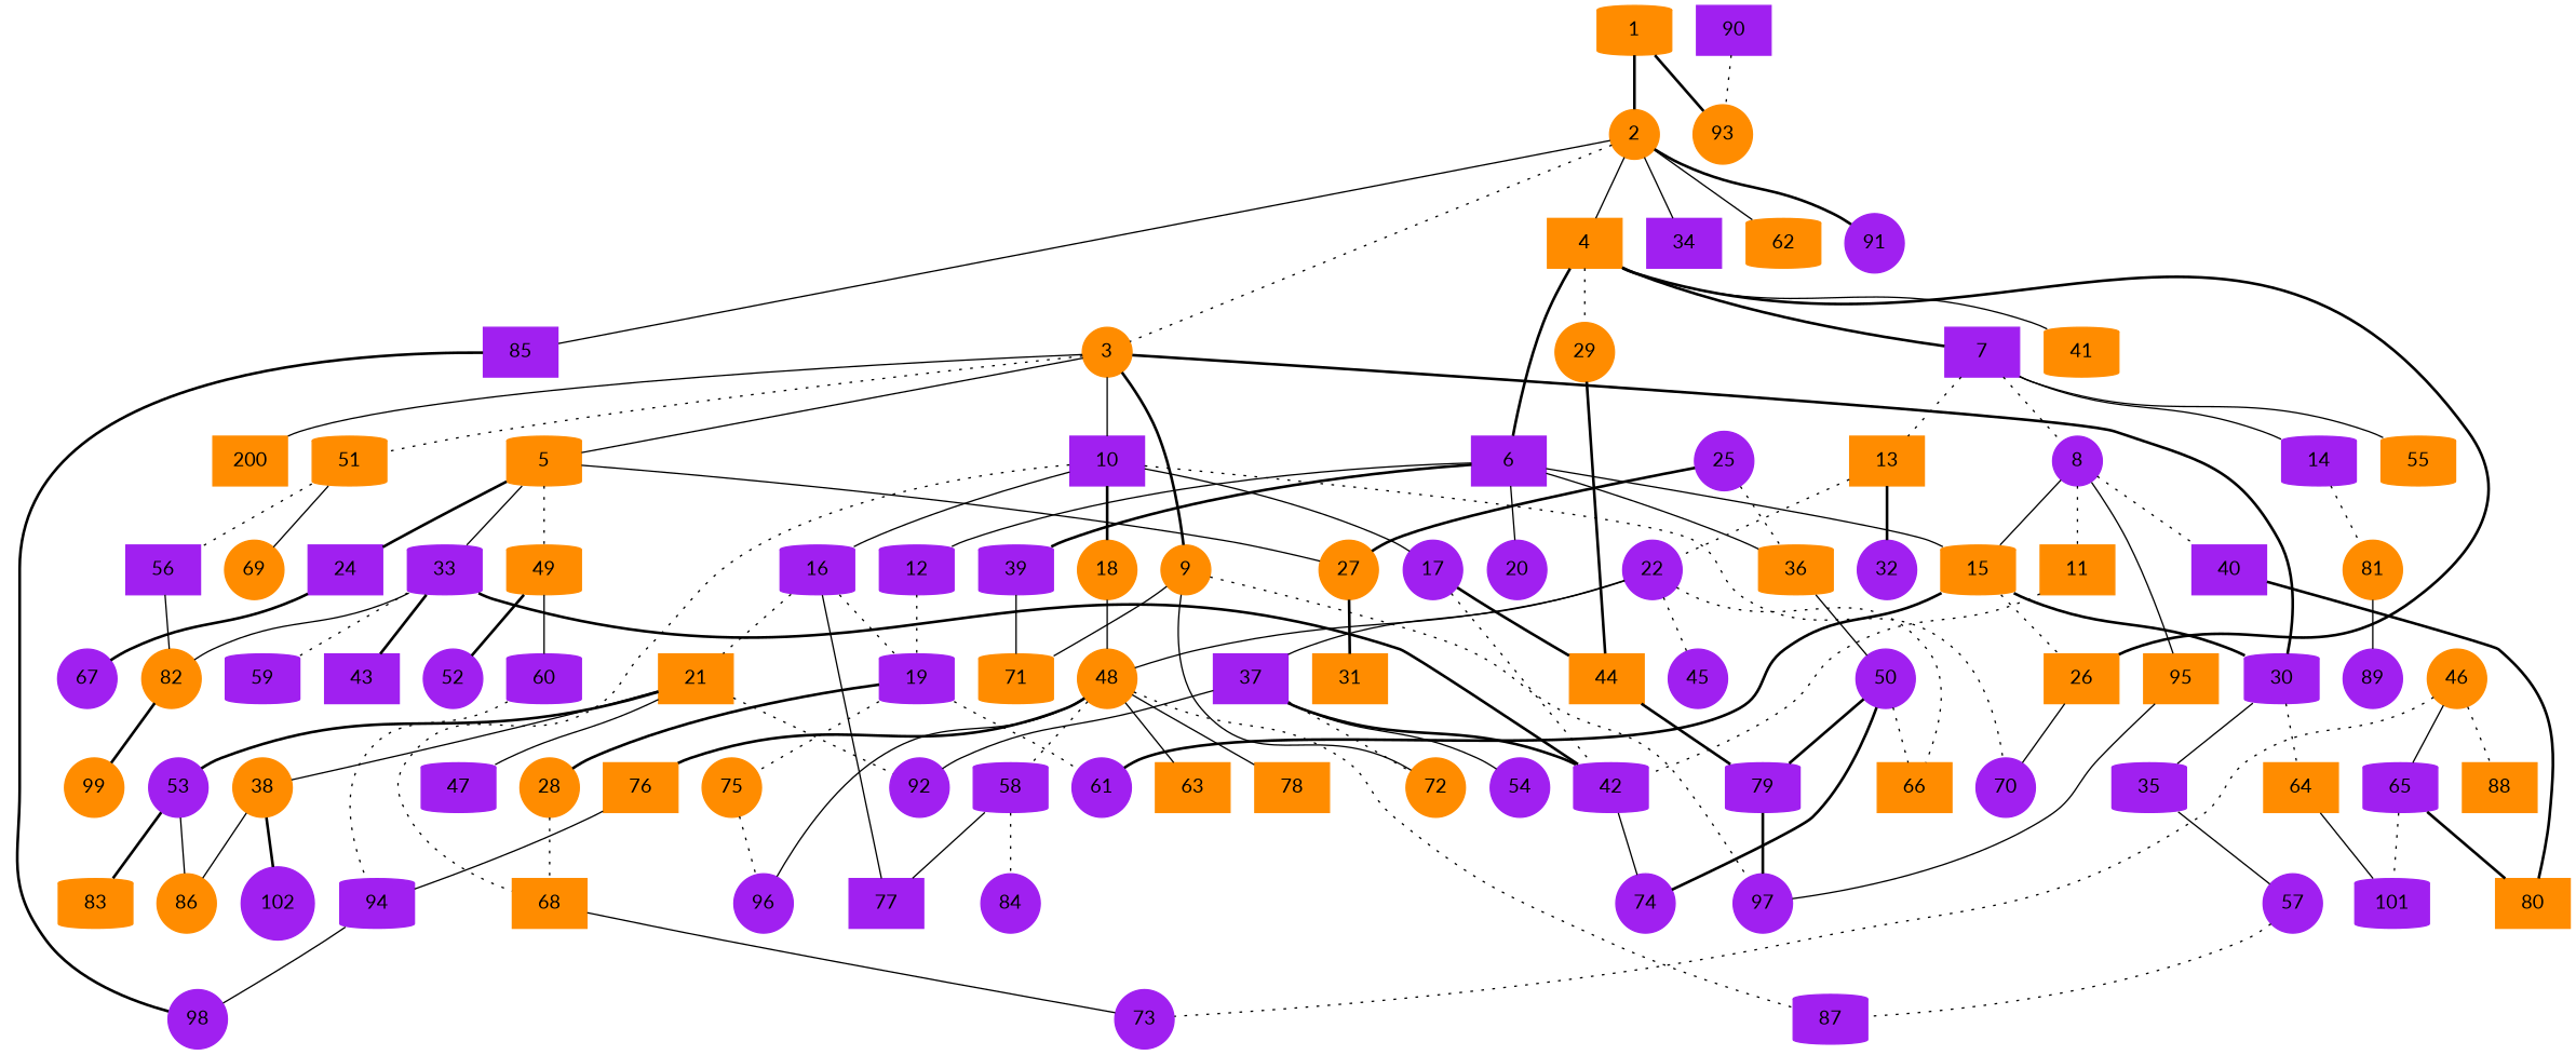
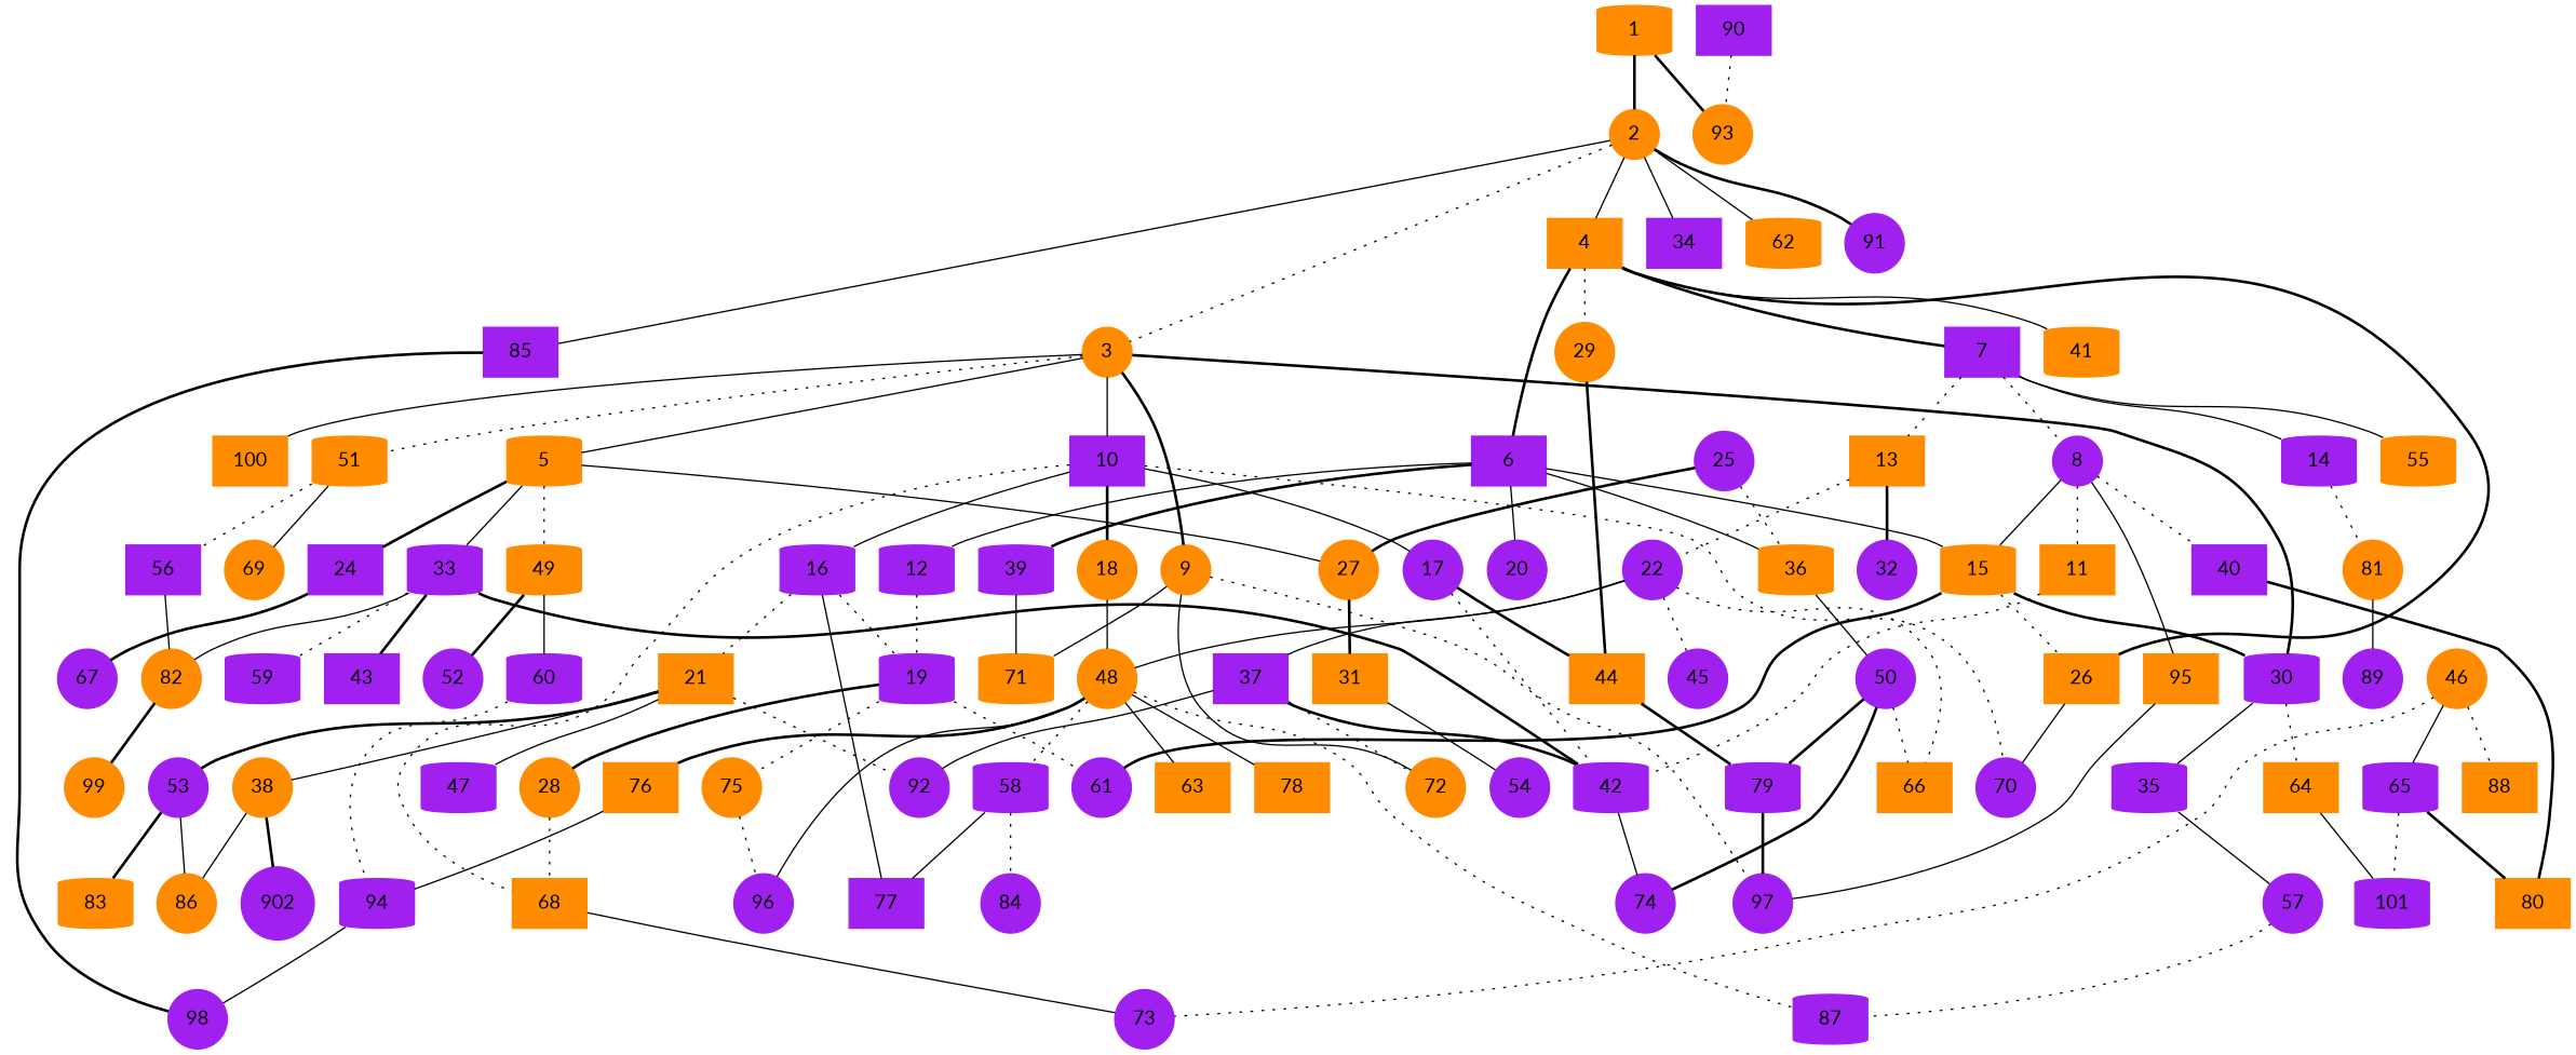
  graph {
    fontname=Lato
    node [color=purple fontname=Lato shape=circle style=filled]
    edge [fontname=Lato style=solid]
    1 [color=darkorange shape=cylinder]
    2 [color=darkorange]
    93 [color=darkorange]
    3 [color=darkorange]
    4 [color=darkorange shape=box]
    34 [shape=box]
    62 [color=darkorange shape=cylinder]
    85 [shape=box]
    91
    5 [color=darkorange shape=cylinder]
    9 [color=darkorange]
    10 [shape=box]
    30 [shape=cylinder]
    51 [color=darkorange shape=cylinder]
-   100 [color=darkorange shape=box label=200]
+   100 [color=darkorange shape=box]
    6 [shape=box]
    7 [shape=box]
    26 [color=darkorange shape=box]
    29 [color=darkorange]
    41 [color=darkorange shape=cylinder]
    98
    24 [shape=box]
    27 [color=darkorange]
    33 [shape=cylinder]
    49 [color=darkorange shape=cylinder]
    71 [color=darkorange shape=cylinder]
    72 [color=darkorange]
    97
    16 [shape=cylinder]
    17
    18 [color=darkorange]
    68 [color=darkorange shape=box]
    70
    35 [shape=cylinder]
    64 [color=darkorange shape=box]
    56 [shape=box]
    69 [color=darkorange]
    12 [shape=cylinder]
    15 [color=darkorange shape=cylinder]
    20
    36 [color=darkorange shape=cylinder]
    39 [shape=cylinder]
    8
    13 [color=darkorange shape=box]
    14 [shape=cylinder]
    55 [color=darkorange shape=cylinder]
    44 [color=darkorange shape=box]
    67
    31 [color=darkorange shape=box]
    42 [shape=cylinder]
    43 [shape=box]
    59 [shape=cylinder]
    82 [color=darkorange]
    52
    60 [shape=cylinder]
    19 [shape=cylinder]
    61
    50
    11 [color=darkorange shape=box]
    40 [shape=box]
    95 [color=darkorange shape=box]
    22
    32
    81 [color=darkorange]
    80 [color=darkorange shape=box]
    21 [color=darkorange shape=box]
    77 [shape=box]
    48 [color=darkorange]
    73
    74
    25
    37 [shape=box]
    45
    66 [color=darkorange shape=box]
    89
    28 [color=darkorange]
    75 [color=darkorange]
    38 [color=darkorange]
    47 [shape=cylinder]
    53
    92
    79 [shape=cylinder]
    58 [shape=cylinder]
    63 [color=darkorange shape=box]
    76 [color=darkorange shape=box]
    78 [color=darkorange shape=box]
    87 [shape=cylinder]
    96
    86 [color=darkorange]
-   102
+   102 [label=902]
    83 [color=darkorange shape=cylinder]
    54
    46 [color=darkorange]
    65 [shape=cylinder]
    88 [color=darkorange shape=box]
    90 [shape=box]
    57
    101 [shape=cylinder]
    99 [color=darkorange]
    84
    94 [shape=cylinder]
    1 -- 2 [style=bold]
    1 -- 93 [style=bold]
    2 -- 3 [style=dotted]
    2 -- 4
    2 -- 34
    2 -- 62
    2 -- 85
    2 -- 91 [style=bold]
    3 -- 5
    3 -- 9 [style=bold]
    3 -- 10
    3 -- 30 [style=bold]
    3 -- 51 [style=dotted]
    3 -- 100
    4 -- 6 [style=bold]
    4 -- 7 [style=bold]
    4 -- 26 [style=bold]
    4 -- 29 [style=dotted]
    4 -- 41
    85 -- 98 [style=bold]
    5 -- 24 [style=bold]
    5 -- 27
    5 -- 33
    5 -- 49 [style=dotted]
    9 -- 71
    9 -- 72
    9 -- 97 [style=dotted]
    10 -- 16
    10 -- 17
    10 -- 18 [style=bold]
    10 -- 68 [style=dotted]
    10 -- 70 [style=dotted]
    30 -- 35
    30 -- 64 [style=dotted]
    51 -- 56 [style=dotted]
    51 -- 69
    6 -- 12
    6 -- 15
    6 -- 20
    6 -- 36
    6 -- 39 [style=bold]
    7 -- 8 [style=dotted]
    7 -- 13 [style=dotted]
    7 -- 14
    7 -- 55
    26 -- 70
    29 -- 44 [style=bold]
    24 -- 67 [style=bold]
    27 -- 31 [style=bold]
    33 -- 42 [style=bold]
    33 -- 43 [style=bold]
    33 -- 59 [style=dotted]
    33 -- 82
    49 -- 52 [style=bold]
    49 -- 60
    16 -- 19 [style=dotted]
    16 -- 21 [style=dotted]
    16 -- 77
    17 -- 44 [style=bold]
    17 -- 42 [style=dotted]
    18 -- 48
    68 -- 73
    35 -- 57
    64 -- 101
    56 -- 82
    12 -- 19 [style=dotted]
    15 -- 30 [style=bold]
    15 -- 26 [style=dotted]
    15 -- 61 [style=bold]
    36 -- 50
    39 -- 71
    8 -- 15
    8 -- 11 [style=dotted]
    8 -- 40 [style=dotted]
    8 -- 95
    13 -- 22 [style=dotted]
    13 -- 32 [style=bold]
    14 -- 81 [style=dotted]
    44 -- 79 [style=bold]
    42 -- 74
    82 -- 99 [style=bold]
    60 -- 94 [style=dotted]
    19 -- 61 [style=dotted]
    19 -- 28 [style=bold]
    19 -- 75 [style=dotted]
    50 -- 74 [style=bold]
    50 -- 66 [style=dotted]
    50 -- 79 [style=bold]
    11 -- 42 [style=dotted]
    40 -- 80 [style=bold]
    95 -- 97
    22 -- 48
    22 -- 37
    22 -- 45 [style=dotted]
    22 -- 66 [style=dotted]
    81 -- 89
    21 -- 38
    21 -- 47
    21 -- 53 [style=bold]
    21 -- 92 [style=dotted]
    48 -- 58 [style=dotted]
    48 -- 63
    48 -- 76 [style=bold]
    48 -- 78
    48 -- 87 [style=dotted]
    48 -- 96
    25 -- 27 [style=bold]
    25 -- 36 [style=dotted]
    37 -- 72 [style=dotted]
    37 -- 42 [style=bold]
    37 -- 92
-   37 -- 54
+   31 -- 54
    28 -- 68 [style=dotted]
    75 -- 96 [style=dotted]
    38 -- 86
    38 -- 102 [style=bold]
    53 -- 86
    53 -- 83 [style=bold]
    79 -- 97 [style=bold]
    58 -- 77
    58 -- 84 [style=dotted]
    76 -- 94
    46 -- 73 [style=dotted]
    46 -- 65
    46 -- 88 [style=dotted]
    65 -- 80 [style=bold]
    65 -- 101 [style=dotted]
    90 -- 93 [style=dotted]
    57 -- 87 [style=dotted]
    94 -- 98
  }
